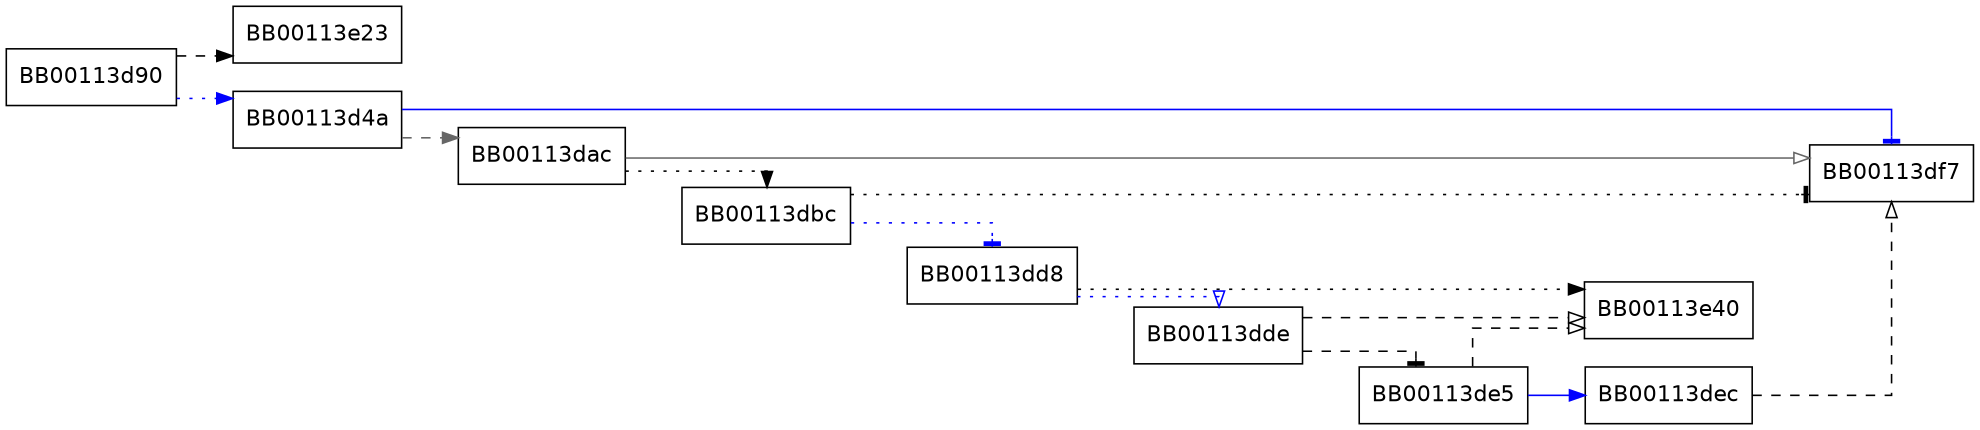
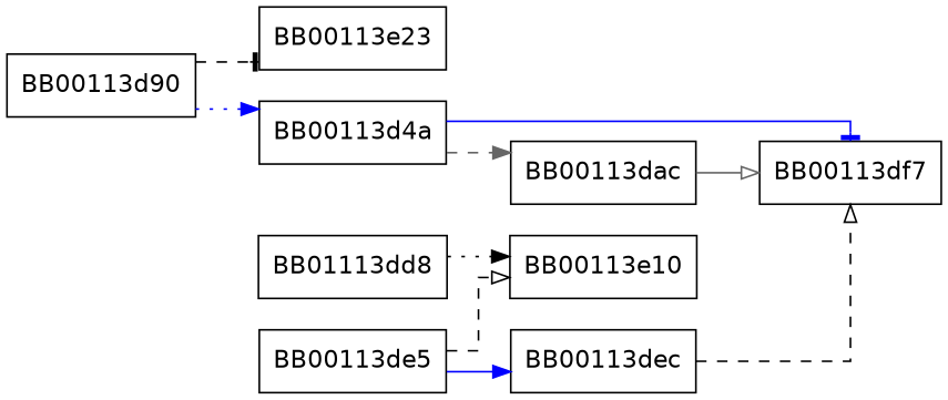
  digraph {
    fontname="DejaVu Sans"
    rankdir=LR
    splines=ortho
    node [fontname="DejaVu Sans" shape=box]
    edge [arrowhead=normal color=black fontname="DejaVu Sans" style=dashed]
    BB00113d90
    BB00113e23
    n3 [label=BB00113d4a]
    BB00113df7
    BB00113dac
-   BB00113dbc
-   BB00113dd8
-   BB00113e10 [label=BB00113e40]
-   BB00113dde
+   BB00113dd8 [label=BB01113dd8]
+   BB00113e10
    BB00113de5
    BB00113dec
-   BB00113d90 -> BB00113e23
+   BB00113d90 -> BB00113e23 [arrowhead=tee]
    BB00113d90 -> n3 [color=blue style=dotted]
    n3 -> BB00113df7 [arrowhead=tee color=blue style=solid]
    n3 -> BB00113dac [color=gray40]
    BB00113dac -> BB00113df7 [arrowhead=onormal color=gray40 style=solid]
-   BB00113dac -> BB00113dbc [style=dotted]
-   BB00113dbc -> BB00113df7 [arrowhead=tee style=dotted]
-   BB00113dbc -> BB00113dd8 [arrowhead=tee color=blue style=dotted]
    BB00113dd8 -> BB00113e10 [style=dotted]
-   BB00113dd8 -> BB00113dde [arrowhead=onormal color=blue style=dotted]
-   BB00113dde -> BB00113e10 [arrowhead=onormal]
-   BB00113dde -> BB00113de5 [arrowhead=tee]
    BB00113de5 -> BB00113e10 [arrowhead=onormal]
    BB00113de5 -> BB00113dec [color=blue style=solid]
    BB00113dec -> BB00113df7 [arrowhead=onormal]
  }
